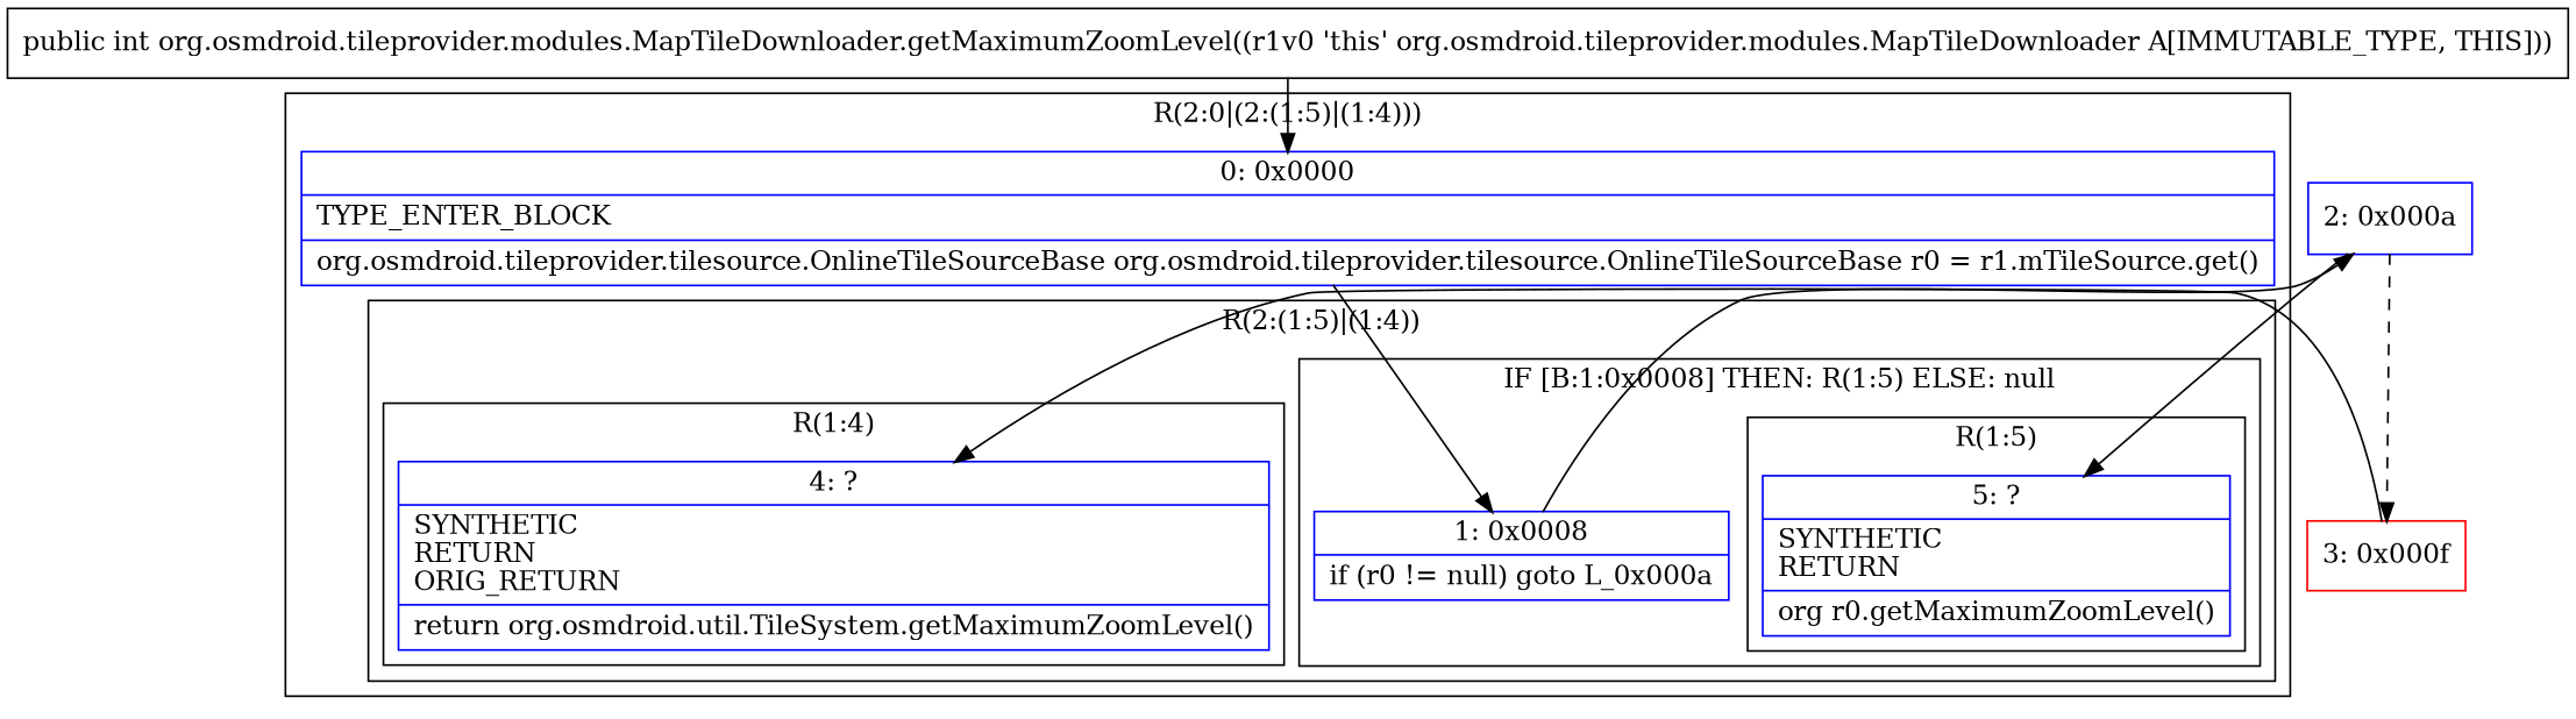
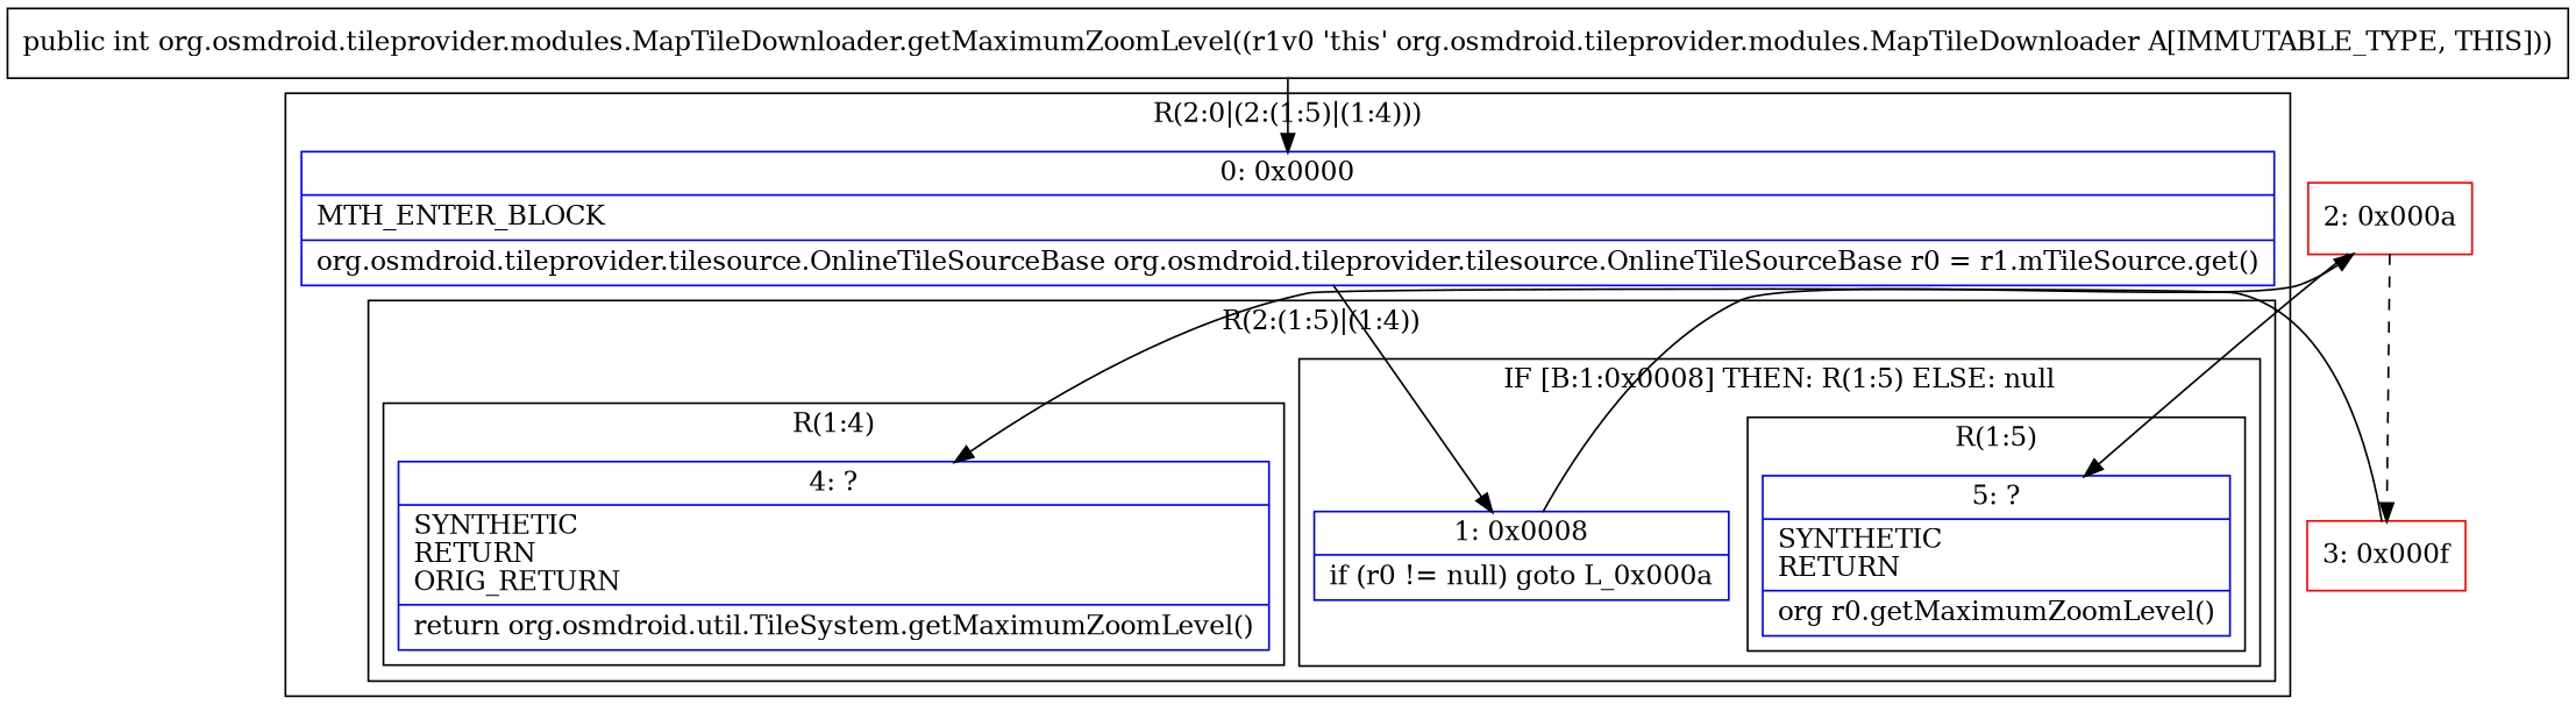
  digraph {
    node [color=blue shape=record]
    n1 [label="{5\:\ ?|SYNTHETIC\lRETURN\l|org r0.getMaximumZoomLevel()\l}"]
    n2 [label="{1\:\ 0x0008|if (r0 != null) goto L_0x000a\l}"]
    n3 [label="{4\:\ ?|SYNTHETIC\lRETURN\lORIG_RETURN\l|return org.osmdroid.util.TileSystem.getMaximumZoomLevel()\l}"]
-   n4 [label="{0\:\ 0x0000|TYPE_ENTER_BLOCK\l|org.osmdroid.tileprovider.tilesource.OnlineTileSourceBase org.osmdroid.tileprovider.tilesource.OnlineTileSourceBase r0 = r1.mTileSource.get()\l}"]
-   n5 [label="{2\:\ 0x000a}"]
+   n4 [label="{0\:\ 0x0000|MTH_ENTER_BLOCK\l|org.osmdroid.tileprovider.tilesource.OnlineTileSourceBase org.osmdroid.tileprovider.tilesource.OnlineTileSourceBase r0 = r1.mTileSource.get()\l}"]
+   n5 [color=red label="{2\:\ 0x000a}"]
    n6 [color=red label="{3\:\ 0x000f}"]
    n7 [label="{public int org.osmdroid.tileprovider.modules.MapTileDownloader.getMaximumZoomLevel((r1v0 'this' org.osmdroid.tileprovider.modules.MapTileDownloader A[IMMUTABLE_TYPE, THIS])) }" color=""]
    subgraph cluster_1 {
      label="R(2:0|(2:(1:5)|(1:4)))"
      n4
      subgraph cluster_2 {
        label="R(2:(1:5)|(1:4))"
        subgraph cluster_3 {
          label="IF [B:1:0x0008] THEN: R(1:5) ELSE: null"
          n2
          subgraph cluster_4 {
            label="R(1:5)"
            n1
          }
        }
        subgraph cluster_5 {
          label="R(1:4)"
          n3
        }
      }
    }
    n2 -> n5
    n4 -> n2
    n5 -> n1
    n5 -> n6 [style=dashed]
    n6 -> n3
    n7 -> n4
  }
